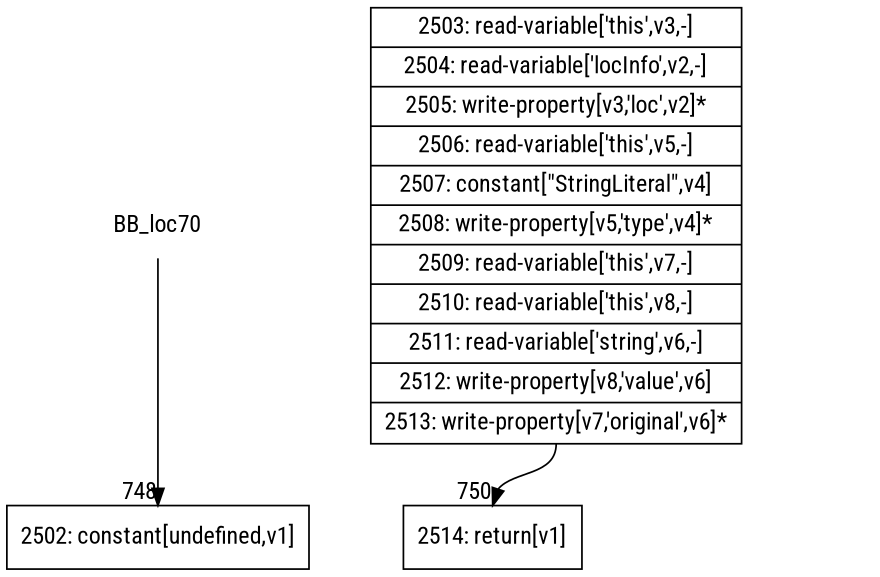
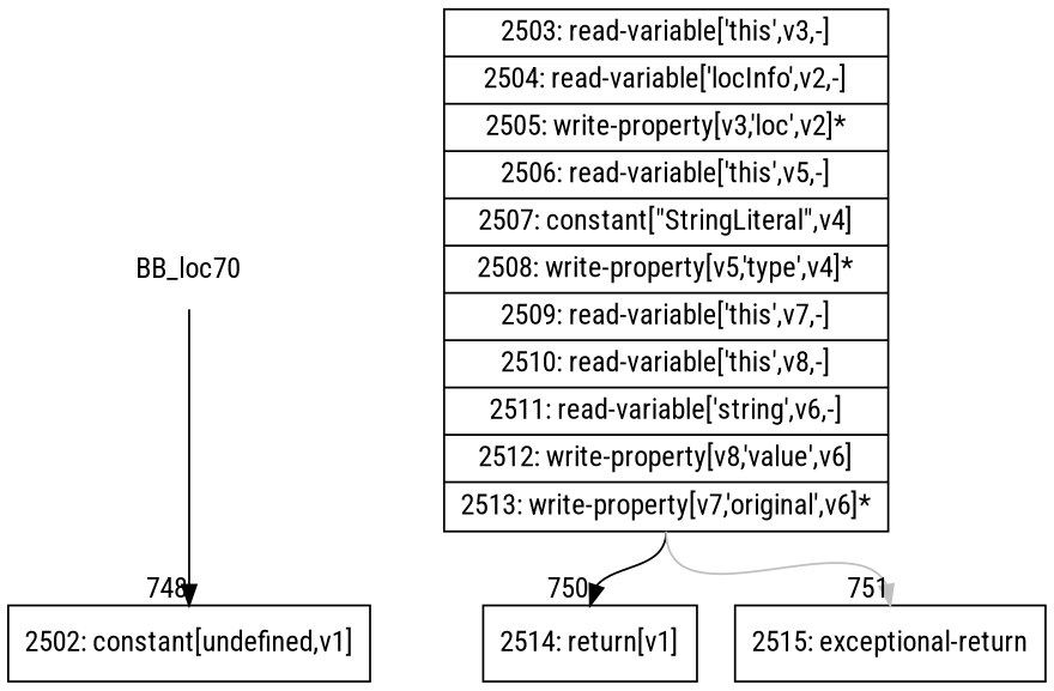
  digraph {
    fontname="Roboto Condensed"
    rankdir=TD
    node [fontname="Roboto Condensed" shape=record]
    edge [fontname="Roboto Condensed" headport=n tailport=s]
    n1 [label=BB_loc70 shape=none]
    n2 [label="{2502: constant[undefined,v1]}"]
    n3 [label="{2503: read-variable['this',v3,-]|2504: read-variable['locInfo',v2,-]|2505: write-property[v3,'loc',v2]*|2506: read-variable['this',v5,-]|2507: constant[\"StringLiteral\",v4]|2508: write-property[v5,'type',v4]*|2509: read-variable['this',v7,-]|2510: read-variable['this',v8,-]|2511: read-variable['string',v6,-]|2512: write-property[v8,'value',v6]|2513: write-property[v7,'original',v6]*}"]
    n4 [label="{2514: return[v1]}"]
+   n5 [label="{2515: exceptional-return}"]
    n1 -> n2 [headlabel="    748"]
    n3 -> n4 [headlabel="      750"]
+   n3 -> n5 [color=gray headlabel="      751"]
  }
